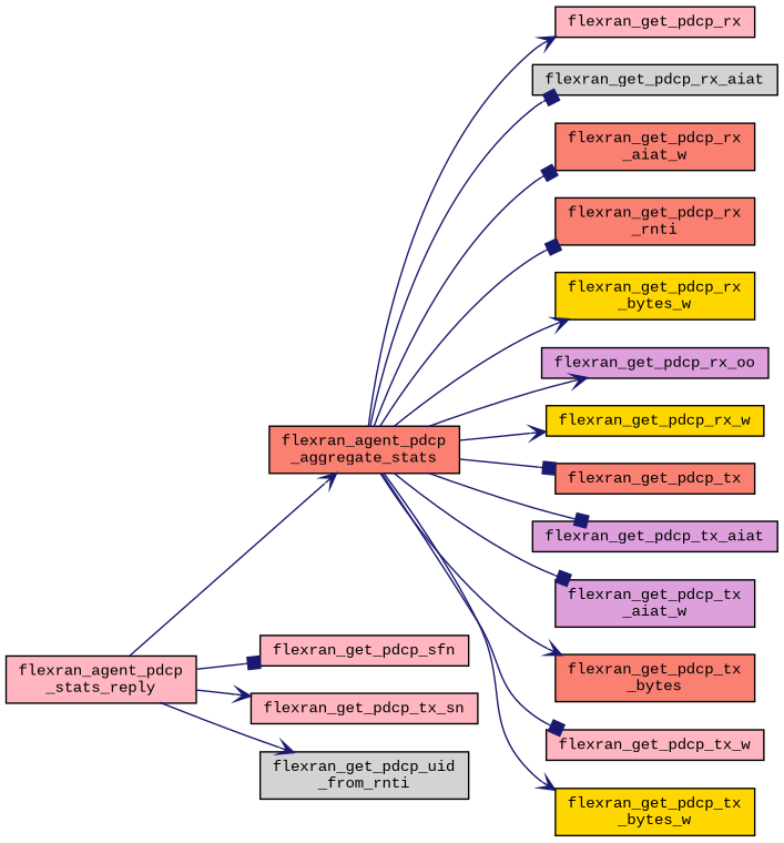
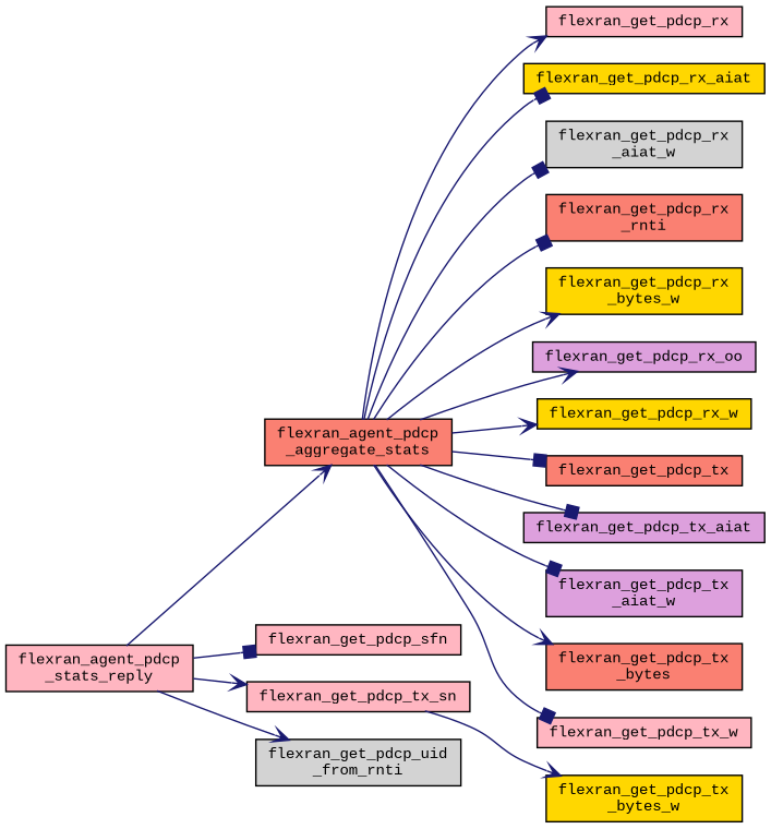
  digraph {
    fontname="Liberation Mono"
    rankdir=LR
    node [color=black fillcolor=lightpink fontname="Liberation Mono" fontsize=10 shape=record style=filled]
    edge [arrowhead=vee color=midnightblue fontname="Liberation Mono" fontsize=10 labelfontname=Helvetica labelfontsize=10 style=solid]
    n1 [fontcolor=black height=0.2 label="flexran_agent_pdcp\l_stats_reply" width=0.4]
    n2 [fillcolor=salmon height=0.2 label="flexran_agent_pdcp\l_aggregate_stats" width=0.4]
    n3 [height=0.2 label=flexran_get_pdcp_sfn width=0.4]
    n4 [height=0.2 label=flexran_get_pdcp_tx_sn width=0.4]
    n5 [fillcolor=lightgrey height=0.2 label="flexran_get_pdcp_uid\l_from_rnti" width=0.4]
    n6 [height=0.2 label=flexran_get_pdcp_rx width=0.4]
-   n7 [fillcolor=lightgrey height=0.2 label=flexran_get_pdcp_rx_aiat width=0.4]
-   n8 [fillcolor=salmon height=0.2 label="flexran_get_pdcp_rx\l_aiat_w" width=0.4]
+   n7 [fillcolor=gold height=0.2 label=flexran_get_pdcp_rx_aiat width=0.4]
+   n8 [fillcolor=lightgrey height=0.2 label="flexran_get_pdcp_rx\l_aiat_w" width=0.4]
    n9 [fillcolor=salmon height=0.2 label="flexran_get_pdcp_rx\l_rnti" width=0.4]
    n10 [fillcolor=gold height=0.2 label="flexran_get_pdcp_rx\l_bytes_w" width=0.4]
    n11 [fillcolor=plum height=0.2 label=flexran_get_pdcp_rx_oo width=0.4]
    n12 [fillcolor=gold height=0.2 label=flexran_get_pdcp_rx_w width=0.4]
    n13 [fillcolor=salmon height=0.2 label=flexran_get_pdcp_tx width=0.4]
    n14 [fillcolor=plum height=0.2 label=flexran_get_pdcp_tx_aiat width=0.4]
    n15 [fillcolor=plum height=0.2 label="flexran_get_pdcp_tx\l_aiat_w" width=0.4]
    n16 [fillcolor=salmon height=0.2 label="flexran_get_pdcp_tx\l_bytes" width=0.4]
    n17 [fillcolor=gold height=0.2 label="flexran_get_pdcp_tx\l_bytes_w" width=0.4]
    n18 [height=0.2 label=flexran_get_pdcp_tx_w width=0.4]
    n1 -> n2
    n1 -> n3 [arrowhead=box]
    n1 -> n4
    n1 -> n5
    n2 -> n6
    n2 -> n7 [arrowhead=box]
    n2 -> n8 [arrowhead=box]
    n2 -> n9 [arrowhead=box]
    n2 -> n10
    n2 -> n11
    n2 -> n12
    n2 -> n13 [arrowhead=box]
    n2 -> n14 [arrowhead=box]
    n2 -> n15 [arrowhead=box]
    n2 -> n16
-   n2 -> n17
+   n4 -> n17
    n2 -> n18 [arrowhead=box]
  }
